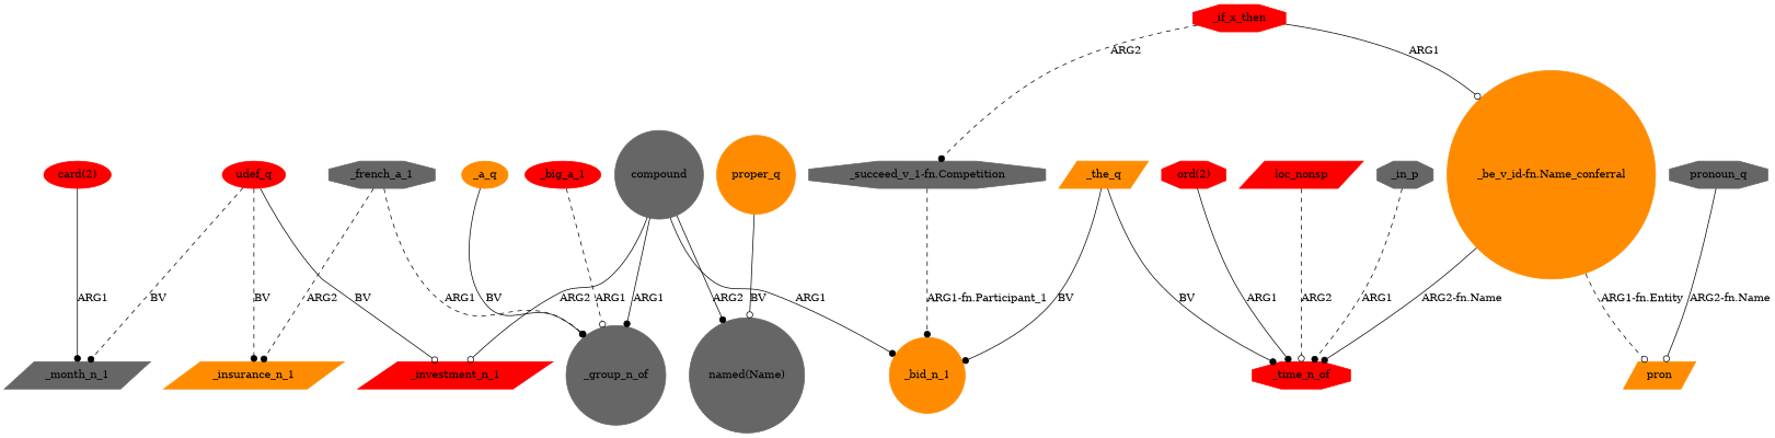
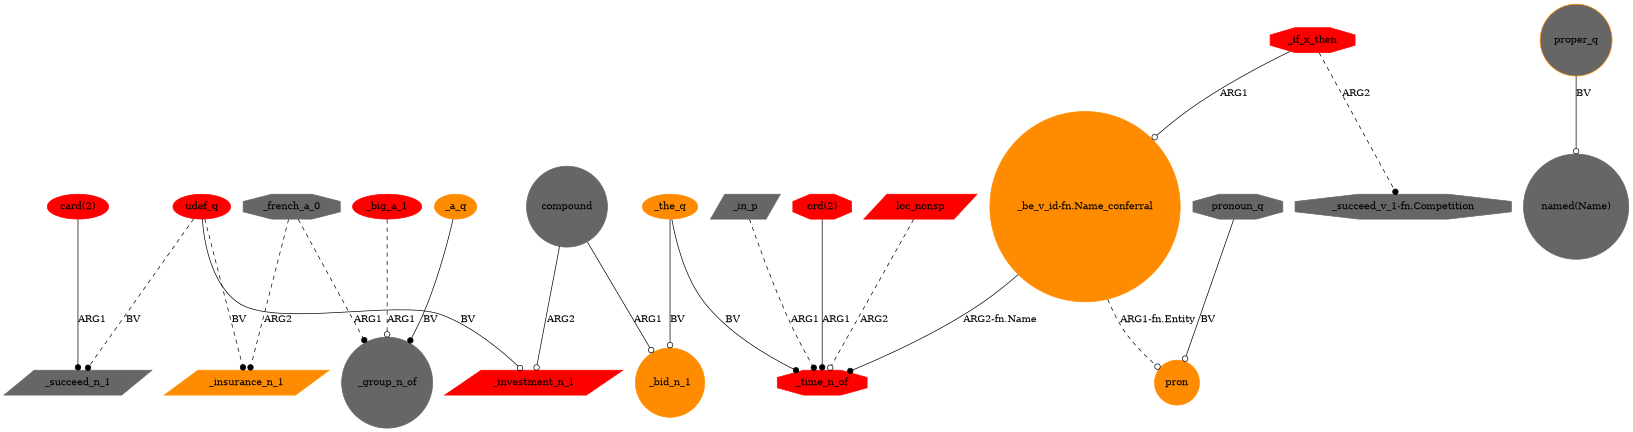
  digraph {
    node [color=red shape=parallelogram style=filled]
    edge [arrowhead=dot style=solid]
    udef_q [shape=ellipse]
-   _month_n_1 [color=gray40]
+   _month_n_1 [color=gray40 label=_succeed_n_1]
    _insurance_n_1 [color=darkorange]
    _investment_n_1
    "_succeed_v_1-fn.Competition" [color=gray40 shape=octagon]
    _bid_n_1 [color=darkorange shape=circle]
    "ord(2)" [shape=octagon]
    _time_n_of [shape=octagon]
    compound [color=gray40 shape=circle]
    _group_n_of [color=gray40 shape=circle]
    n11 [color=gray40 label="named(Name)" shape=circle]
-   _french_a_1 [color=gray40 shape=octagon]
-   proper_q [color=darkorange shape=circle]
+   _french_a_1 [color=gray40 shape=octagon label=_french_a_0]
+   proper_q [color=darkorange shape=circle fillcolor=gray40]
    _big_a_1 [shape=ellipse]
    "_be_v_id-fn.Name_conferral" [color=darkorange shape=circle]
-   pron [color=darkorange]
+   pron [color=darkorange shape=circle]
    loc_nonsp
    _a_q [color=darkorange shape=ellipse]
    "card(2)" [shape=ellipse]
    _if_x_then [shape=octagon]
    pronoun_q [color=gray40 shape=octagon]
-   _the_q [color=darkorange]
-   _in_p [color=gray40 shape=octagon]
+   _the_q [color=darkorange shape=ellipse]
+   _in_p [color=gray40]
    udef_q -> _month_n_1 [label=BV style=dashed]
    udef_q -> _insurance_n_1 [label=BV style=dashed]
    udef_q -> _investment_n_1 [arrowhead=odot label=BV]
-   "_succeed_v_1-fn.Competition" -> _bid_n_1 [label="ARG1-fn.Participant_1" style=dashed]
    "ord(2)" -> _time_n_of [label=ARG1]
    compound -> _investment_n_1 [arrowhead=odot label=ARG2]
-   compound -> _bid_n_1 [label=ARG1]
-   compound -> _group_n_of [label=ARG1]
-   compound -> n11 [label=ARG2]
+   compound -> _bid_n_1 [arrowhead=odot label=ARG1]
    _french_a_1 -> _insurance_n_1 [label=ARG2 style=dashed]
    _french_a_1 -> _group_n_of [label=ARG1 style=dashed]
    proper_q -> n11 [arrowhead=odot label=BV]
    _big_a_1 -> _group_n_of [arrowhead=odot label=ARG1 style=dashed]
    "_be_v_id-fn.Name_conferral" -> _time_n_of [label="ARG2-fn.Name"]
    "_be_v_id-fn.Name_conferral" -> pron [arrowhead=odot label="ARG1-fn.Entity" style=dashed]
    loc_nonsp -> _time_n_of [arrowhead=odot label=ARG2 style=dashed]
    _a_q -> _group_n_of [label=BV]
    "card(2)" -> _month_n_1 [label=ARG1]
    _if_x_then -> "_succeed_v_1-fn.Competition" [label=ARG2 style=dashed]
    _if_x_then -> "_be_v_id-fn.Name_conferral" [arrowhead=odot label=ARG1]
-   pronoun_q -> pron [arrowhead=odot label="ARG2-fn.Name"]
-   _the_q -> _bid_n_1 [label=BV]
+   pronoun_q -> pron [arrowhead=odot label=BV]
+   _the_q -> _bid_n_1 [arrowhead=odot label=BV]
    _the_q -> _time_n_of [label=BV]
    _in_p -> _time_n_of [label=ARG1 style=dashed]
  }
